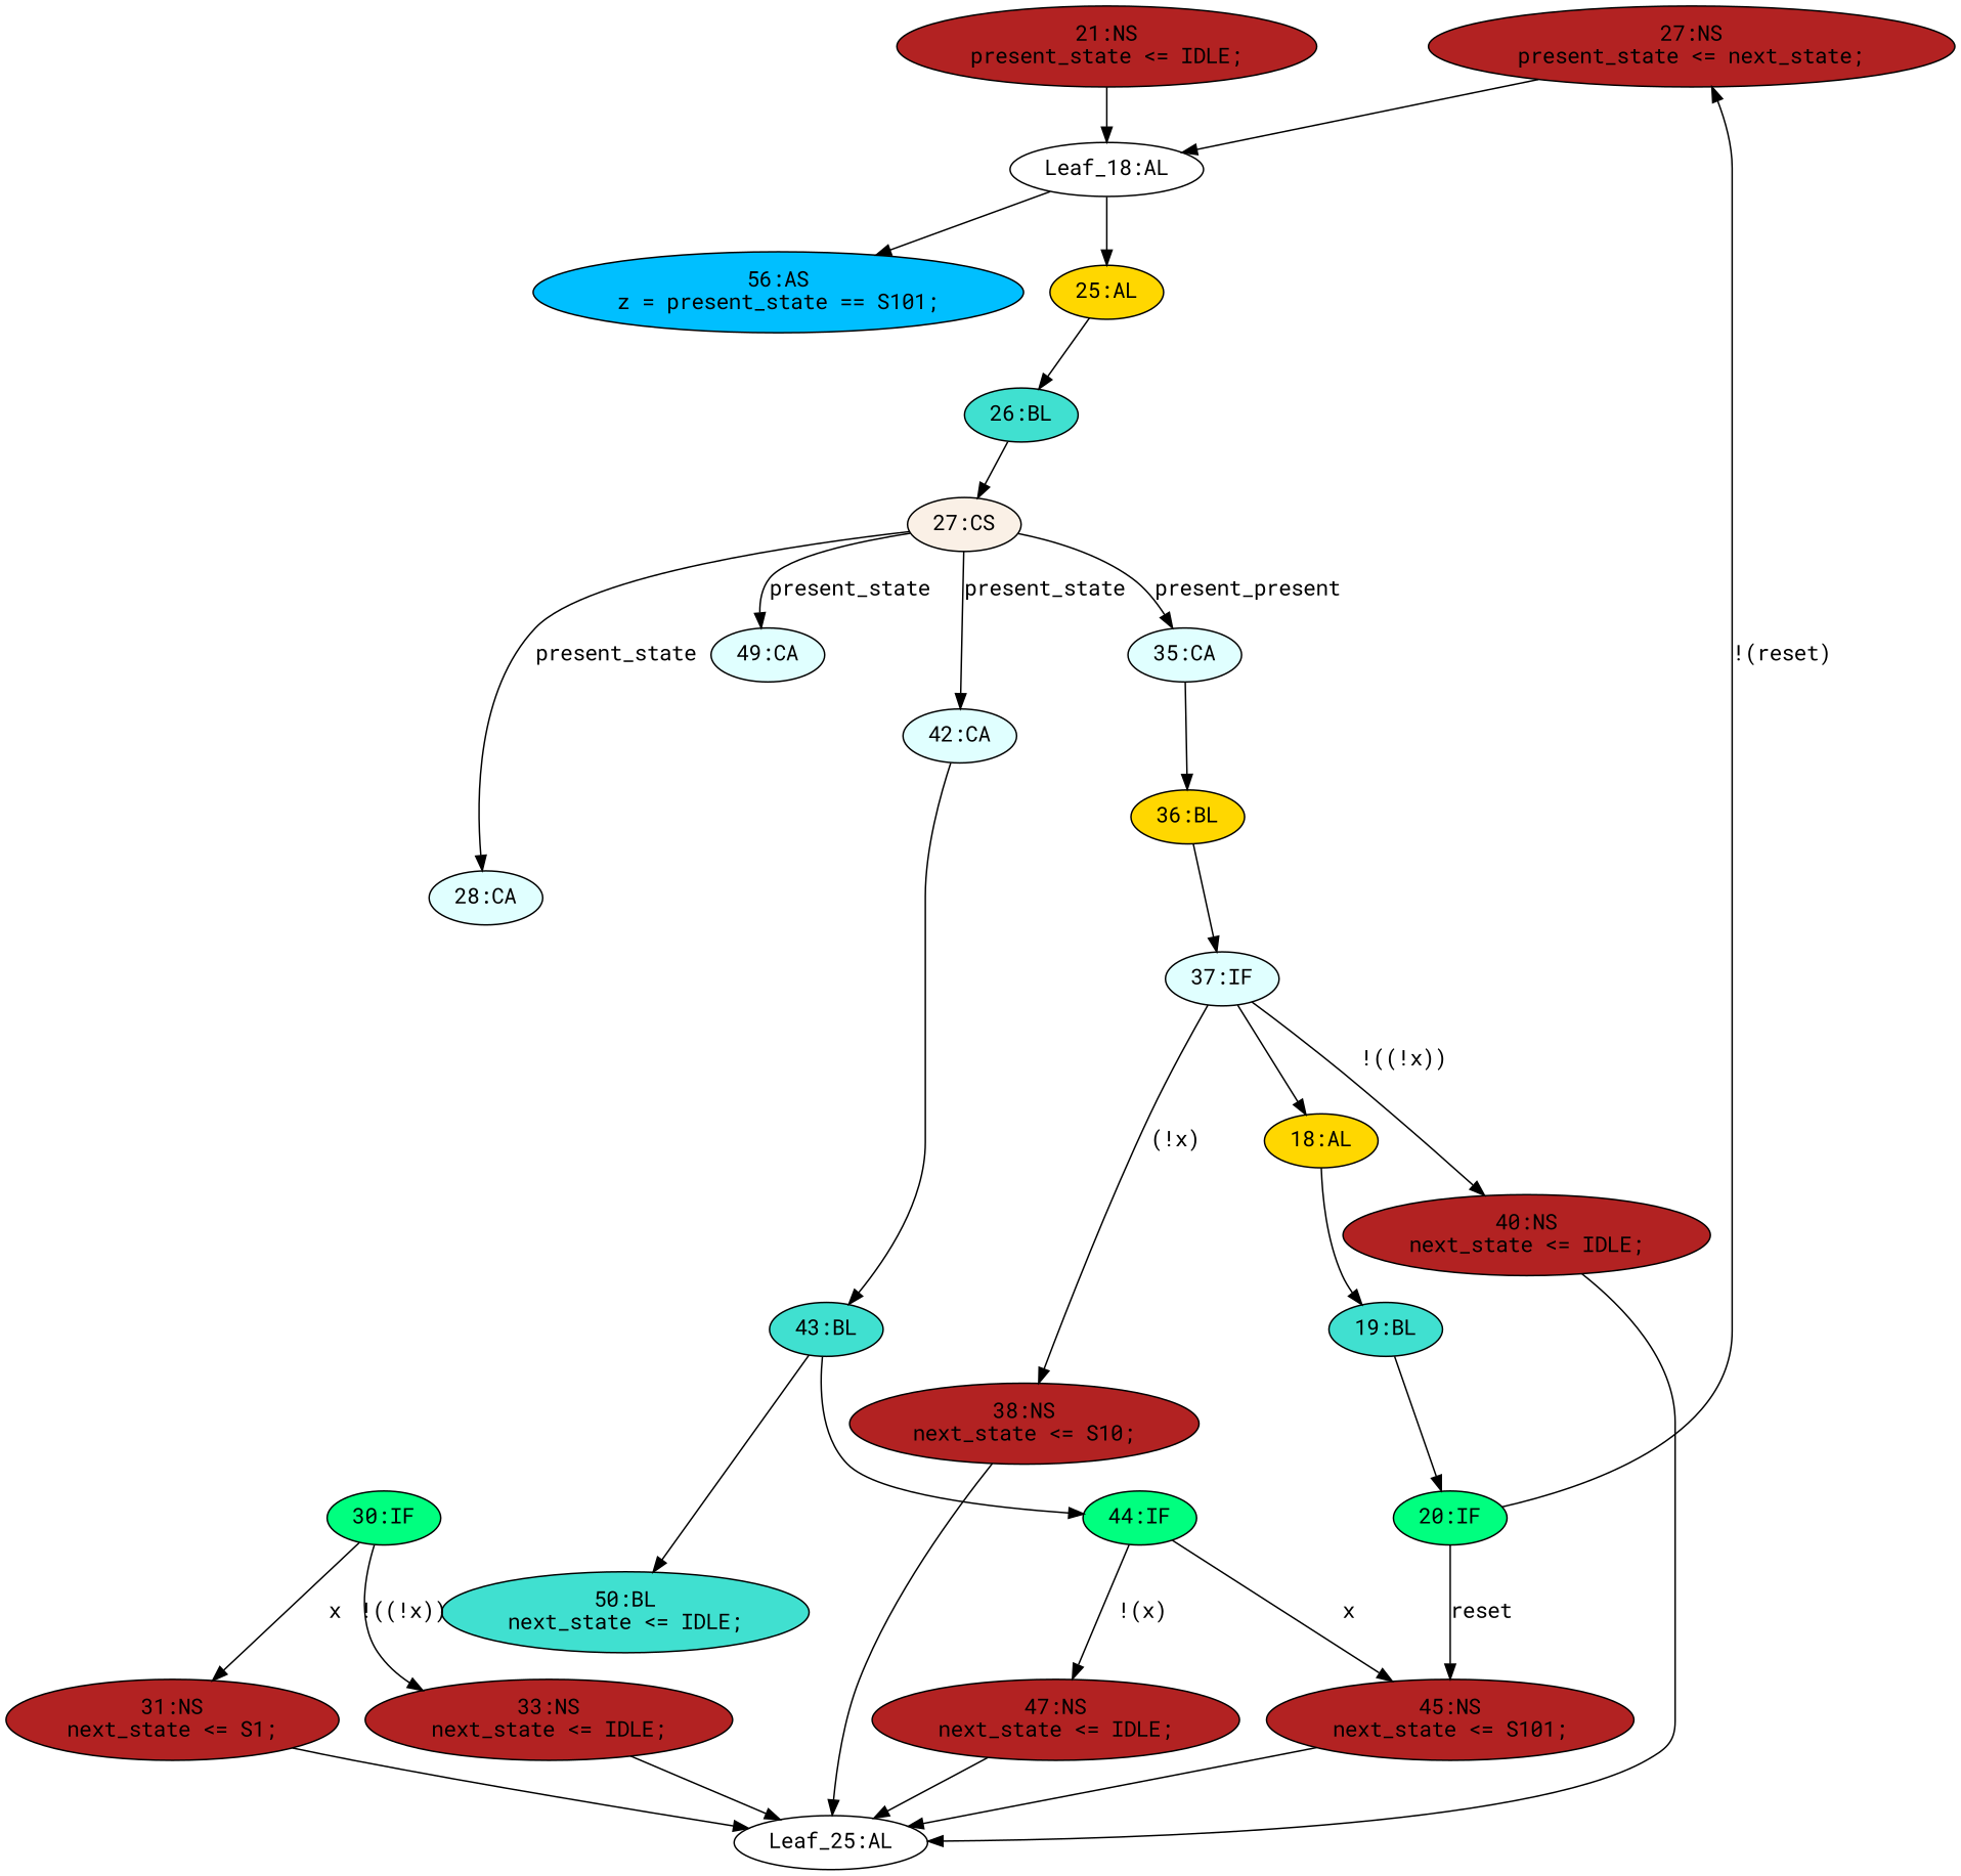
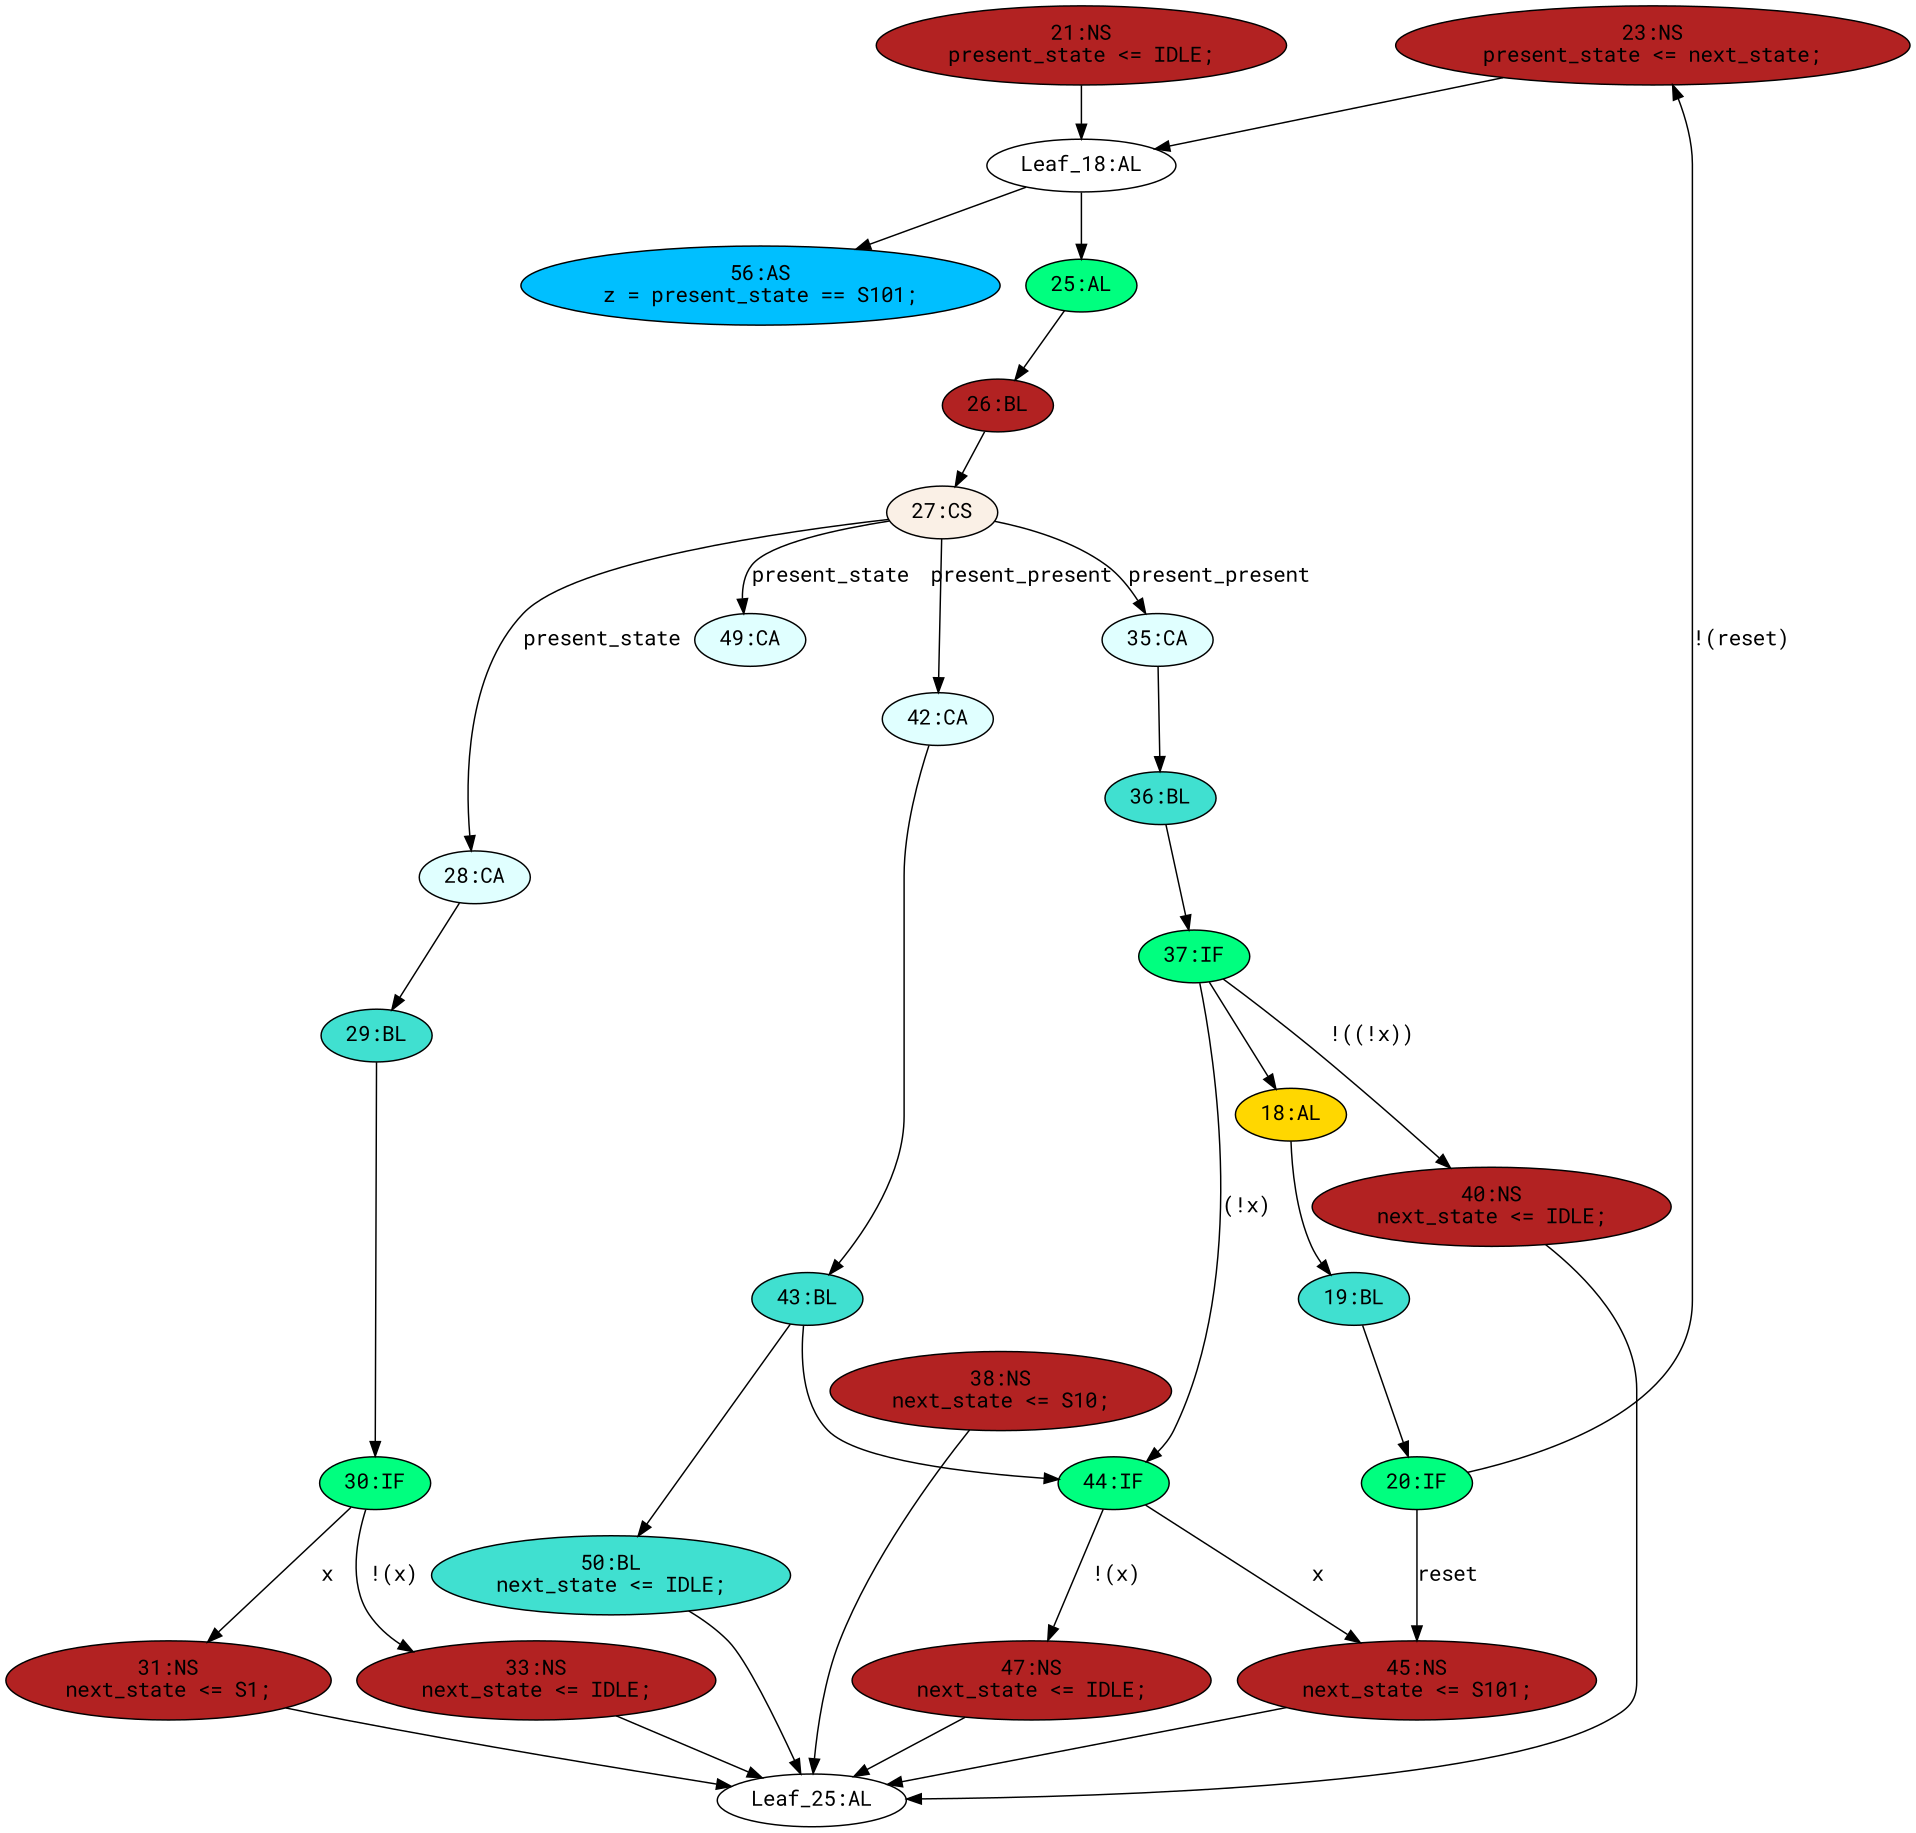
  strict digraph {
    fontname="Roboto Mono"
    node [fillcolor=firebrick fontname="Roboto Mono" statements="[]" style=filled typ=NonblockingSubstitution]
    edge [cond="[]" fontname="Roboto Mono" lineno=None]
-   n1 [ast="<pyverilog.vparser.ast.NonblockingSubstitution object at 0x7f7bd7332650>" label="27:NS\npresent_state <= next_state;" statements="[<pyverilog.vparser.ast.NonblockingSubstitution object at 0x7f7bd7332650>]"]
+   n1 [ast="<pyverilog.vparser.ast.NonblockingSubstitution object at 0x7f7bd7332650>" label="23:NS\npresent_state <= next_state;" statements="[<pyverilog.vparser.ast.NonblockingSubstitution object at 0x7f7bd7332650>]"]
    n2 [def_var="['present_state']" label="Leaf_18:AL" fillcolor="" statements="" style="" typ=""]
-   n3 [ast="<pyverilog.vparser.ast.Always object at 0x7f7bd733d6d0>" clk_sens=False fillcolor=gold label="25:AL" sens="[]" typ=Always use_var="['x', 'present_state']"]
+   n3 [ast="<pyverilog.vparser.ast.Always object at 0x7f7bd733d6d0>" clk_sens=False fillcolor=springgreen label="25:AL" sens="[]" typ=Always use_var="['x', 'present_state']"]
    n4 [ast="<pyverilog.vparser.ast.Assign object at 0x7f7bd6f98790>" def_var="['z']" fillcolor=deepskyblue label="56:AS\nz = present_state == S101;" typ=Assign use_var="['present_state']"]
-   n5 [ast="<pyverilog.vparser.ast.Block object at 0x7f7bd733d4d0>" fillcolor=turquoise label="26:BL" typ=Block]
+   n5 [ast="<pyverilog.vparser.ast.Block object at 0x7f7bd733d4d0>" label="26:BL" typ=Block]
    n6 [ast="<pyverilog.vparser.ast.Block object at 0x7f7bd6f98910>" fillcolor=turquoise label="50:BL\nnext_state <= IDLE;" statements="[<pyverilog.vparser.ast.NonblockingSubstitution object at 0x7f7bd6f989d0>]" typ=Block]
    n7 [def_var="['next_state']" label="Leaf_25:AL" fillcolor="" statements="" style="" typ=""]
    n8 [ast="<pyverilog.vparser.ast.Always object at 0x7f7bd7324e10>" clk_sens=True fillcolor=gold label="18:AL" sens="['clk']" typ=Always use_var="['reset', 'next_state']"]
    n9 [ast="<pyverilog.vparser.ast.Block object at 0x7f7bd7324210>" fillcolor=turquoise label="19:BL" typ=Block]
    n10 [ast="<pyverilog.vparser.ast.CaseStatement object at 0x7f7bd6f98290>" fillcolor=linen label="27:CS" typ=CaseStatement]
    n11 [ast="<pyverilog.vparser.ast.NonblockingSubstitution object at 0x7f7bd6f983d0>" label="40:NS\nnext_state <= IDLE;" statements="[<pyverilog.vparser.ast.NonblockingSubstitution object at 0x7f7bd6f983d0>]"]
    n12 [ast="<pyverilog.vparser.ast.NonblockingSubstitution object at 0x7f7bd7327090>" label="31:NS\nnext_state <= S1;" statements="[<pyverilog.vparser.ast.NonblockingSubstitution object at 0x7f7bd7327090>]"]
    n13 [ast="<pyverilog.vparser.ast.NonblockingSubstitution object at 0x7f7bdb485d10>" label="33:NS\nnext_state <= IDLE;" statements="[<pyverilog.vparser.ast.NonblockingSubstitution object at 0x7f7bdb485d10>]"]
    n14 [ast="<pyverilog.vparser.ast.NonblockingSubstitution object at 0x7f7bd7346150>" label="38:NS\nnext_state <= S10;" statements="[<pyverilog.vparser.ast.NonblockingSubstitution object at 0x7f7bd7346150>]"]
    n15 [ast="<pyverilog.vparser.ast.IfStatement object at 0x7f7bd7327350>" fillcolor=springgreen label="30:IF" typ=IfStatement]
    n16 [ast="<pyverilog.vparser.ast.IfStatement object at 0x7f7bd7332150>" fillcolor=springgreen label="20:IF" typ=IfStatement]
    n17 [ast="<pyverilog.vparser.ast.NonblockingSubstitution object at 0x7f7bd6f98bd0>" label="45:NS\nnext_state <= S101;" statements="[<pyverilog.vparser.ast.NonblockingSubstitution object at 0x7f7bd6f98bd0>]"]
    n18 [ast="<pyverilog.vparser.ast.NonblockingSubstitution object at 0x7f7bd72cecd0>" label="21:NS\npresent_state <= IDLE;" statements="[<pyverilog.vparser.ast.NonblockingSubstitution object at 0x7f7bd72cecd0>]"]
    n19 [ast="<pyverilog.vparser.ast.Case object at 0x7f7bd8bbf450>" fillcolor=lightcyan label="35:CA" typ=Case]
    n20 [ast="<pyverilog.vparser.ast.Case object at 0x7f7bd733d610>" fillcolor=lightcyan label="28:CA" typ=Case]
    n21 [ast="<pyverilog.vparser.ast.Case object at 0x7f7bd6f98b50>" fillcolor=lightcyan label="49:CA" typ=Case]
    n22 [ast="<pyverilog.vparser.ast.Case object at 0x7f7bd6f98a10>" fillcolor=lightcyan label="42:CA" typ=Case]
-   n23 [ast="<pyverilog.vparser.ast.Block object at 0x7f7bd73aad90>" fillcolor=gold label="36:BL" typ=Block]
+   n23 [ast="<pyverilog.vparser.ast.Block object at 0x7f7bd73aad90>" fillcolor=turquoise label="36:BL" typ=Block]
+   n24 [ast="<pyverilog.vparser.ast.Block object at 0x7f7bd733dd10>" fillcolor=turquoise label="29:BL" typ=Block]
    n25 [ast="<pyverilog.vparser.ast.Block object at 0x7f7bd6f98cd0>" fillcolor=turquoise label="43:BL" typ=Block]
    n26 [ast="<pyverilog.vparser.ast.IfStatement object at 0x7f7bd6f98810>" fillcolor=springgreen label="44:IF" typ=IfStatement]
    n27 [ast="<pyverilog.vparser.ast.NonblockingSubstitution object at 0x7f7bd6f98d50>" label="47:NS\nnext_state <= IDLE;" statements="[<pyverilog.vparser.ast.NonblockingSubstitution object at 0x7f7bd6f98d50>]"]
-   n28 [ast="<pyverilog.vparser.ast.IfStatement object at 0x7f7bd73aa310>" fillcolor=lightcyan label="37:IF" typ=IfStatement]
+   n28 [ast="<pyverilog.vparser.ast.IfStatement object at 0x7f7bd73aa310>" fillcolor=springgreen label="37:IF" typ=IfStatement]
    n1 -> n2
    n2 -> n3 [cond="" lineno=""]
    n2 -> n4 [cond="" lineno=""]
    n3 -> n5
    n5 -> n10
+   n6 -> n7
    n8 -> n9
    n9 -> n16
    n10 -> n19 [cond="['present_state']" label=present_present lineno=27]
    n10 -> n20 [cond="['present_state']" label=present_state lineno=27]
    n10 -> n21 [cond="['present_state']" label=present_state lineno=27]
-   n10 -> n22 [cond="['present_state']" label=present_state lineno=27]
+   n10 -> n22 [cond="['present_state']" label=present_present lineno=27]
    n11 -> n7
    n12 -> n7
    n13 -> n7
    n14 -> n7
    n15 -> n12 [cond="['x']" label=x lineno=30]
-   n15 -> n13 [cond="['x']" label="!((!x))" lineno=30]
+   n15 -> n13 [cond="['x']" label="!(x)" lineno=30]
    n16 -> n1 [cond="['reset']" label="!(reset)" lineno=20]
    n16 -> n17 [cond="['reset']" label=reset lineno=20]
    n17 -> n7
    n18 -> n2
    n19 -> n23
+   n20 -> n24
    n22 -> n25
    n23 -> n28
+   n24 -> n15
    n25 -> n6
    n25 -> n26
    n26 -> n17 [cond="['x']" label=x lineno=44]
    n26 -> n27 [cond="['x']" label="!(x)" lineno=44]
    n27 -> n7
    n28 -> n8 [cond="" lineno=""]
    n28 -> n11 [cond="['x']" label="!((!x))" lineno=37]
-   n28 -> n14 [cond="['x']" label="(!x)" lineno=37]
+   n28 -> n26 [cond="['x']" label="(!x)" lineno=37]
  }
